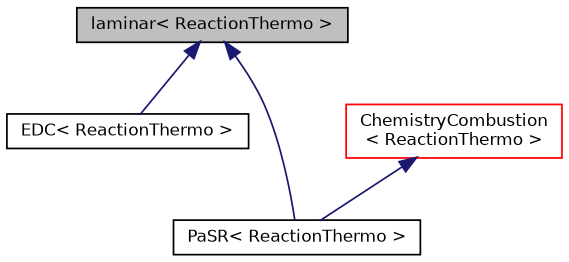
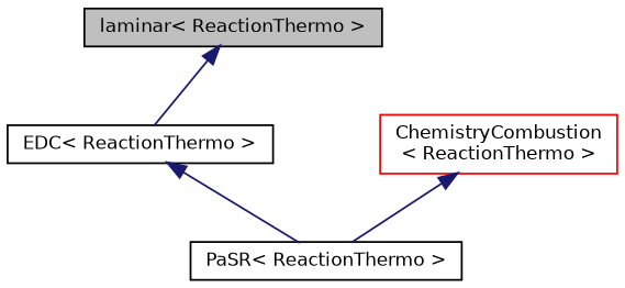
  digraph {
    node [color=black fontname=Helvetica fontsize=10 shape=record]
    edge [color=midnightblue dir=back fontname=Helvetica fontsize=10 labelfontname=Helvetica labelfontsize=10 style=solid]
    n1 [fillcolor=grey75 fontcolor=black height=0.2 label="laminar\< ReactionThermo \>" style=filled width=0.4]
    n2 [height=0.2 label="EDC\< ReactionThermo \>" width=0.4]
    n3 [height=0.2 label="PaSR\< ReactionThermo \>" width=0.4]
    n4 [color=red height=0.2 label="ChemistryCombustion\l\< ReactionThermo \>" width=0.4]
    n1 -> n2
-   n1 -> n3
+   n2 -> n3
    n4 -> n3
  }
